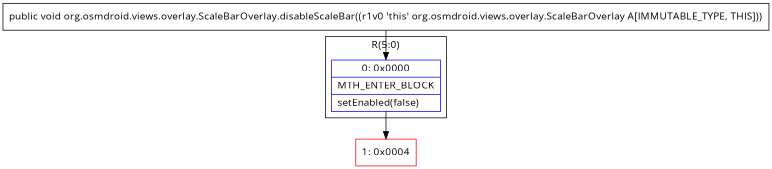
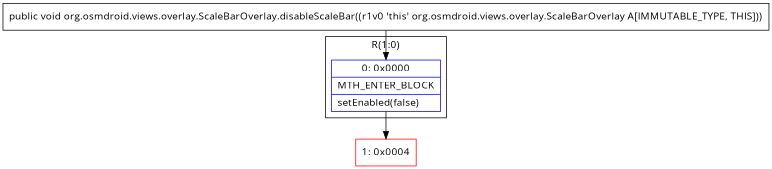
  digraph {
    fontname="Open Sans"
    node [shape=record fontname="Open Sans"]
    edge [fontname="Open Sans"]
    n1 [color=blue label="{0\:\ 0x0000|MTH_ENTER_BLOCK\l|setEnabled(false)\l}"]
    n2 [color=red label="{1\:\ 0x0004}"]
    n3 [label="{public void org.osmdroid.views.overlay.ScaleBarOverlay.disableScaleBar((r1v0 'this' org.osmdroid.views.overlay.ScaleBarOverlay A[IMMUTABLE_TYPE, THIS])) }"]
    subgraph cluster_1 {
-     label="R(5:0)"
+     label="R(1:0)"
      n1
    }
    n1 -> n2
    n3 -> n1
  }
